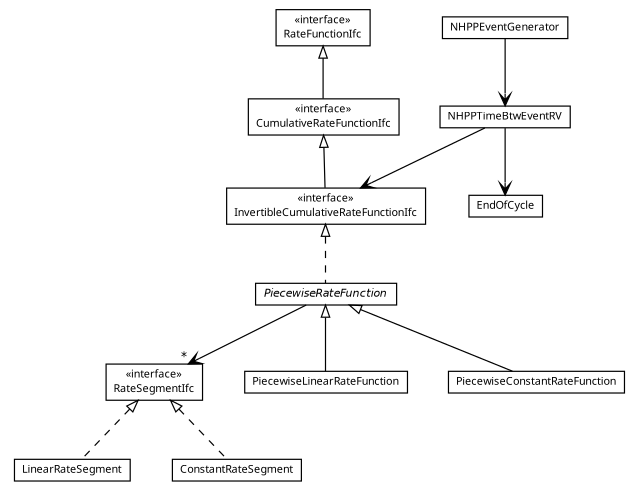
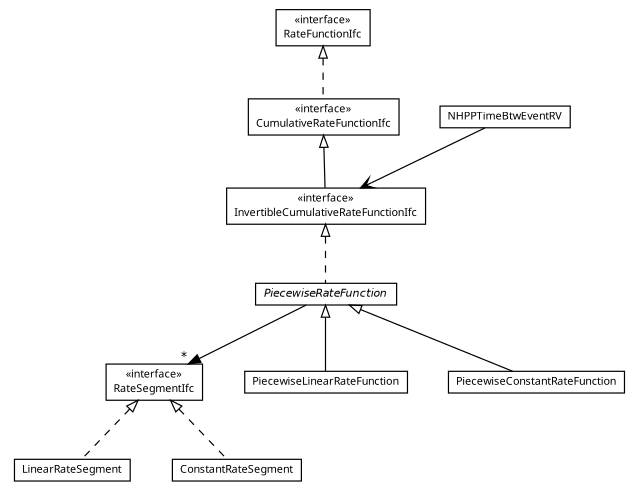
  digraph {
    fontname="Noto Sans"
    nodesep=0.25
    ranksep=0.5
    node [fontcolor=black fontname="Noto Sans" fontsize=9.0 shape=plaintext]
    edge [arrowtail=empty dir=back fontname="Noto Sans" fontsize=10 headport=p labelfontname=Helvetica labelfontsize=10 tailport=p]
    n1 [label=<<table title="jsl.modeling.elements.variable.nhpp.RateSegmentIfc" border="0" cellborder="1" cellspacing="0" cellpadding="2" port="p" href="./RateSegmentIfc.html"> 		<tr><td><table border="0" cellspacing="0" cellpadding="1"> <tr><td align="center" balign="center"> &#171;interface&#187; </td></tr> <tr><td align="center" balign="center"> RateSegmentIfc </td></tr> 		</table></td></tr> 		</table>>]
    n2 [label=<<table title="jsl.modeling.elements.variable.nhpp.LinearRateSegment" border="0" cellborder="1" cellspacing="0" cellpadding="2" port="p" href="./LinearRateSegment.html"> 		<tr><td><table border="0" cellspacing="0" cellpadding="1"> <tr><td align="center" balign="center"> LinearRateSegment </td></tr> 		</table></td></tr> 		</table>>]
    n3 [label=<<table title="jsl.modeling.elements.variable.nhpp.ConstantRateSegment" border="0" cellborder="1" cellspacing="0" cellpadding="2" port="p" href="./ConstantRateSegment.html"> 		<tr><td><table border="0" cellspacing="0" cellpadding="1"> <tr><td align="center" balign="center"> ConstantRateSegment </td></tr> 		</table></td></tr> 		</table>>]
    n4 [label=<<table title="jsl.modeling.elements.variable.nhpp.RateFunctionIfc" border="0" cellborder="1" cellspacing="0" cellpadding="2" port="p" href="./RateFunctionIfc.html"> 		<tr><td><table border="0" cellspacing="0" cellpadding="1"> <tr><td align="center" balign="center"> &#171;interface&#187; </td></tr> <tr><td align="center" balign="center"> RateFunctionIfc </td></tr> 		</table></td></tr> 		</table>>]
    n5 [label=<<table title="jsl.modeling.elements.variable.nhpp.CumulativeRateFunctionIfc" border="0" cellborder="1" cellspacing="0" cellpadding="2" port="p" href="./CumulativeRateFunctionIfc.html"> 		<tr><td><table border="0" cellspacing="0" cellpadding="1"> <tr><td align="center" balign="center"> &#171;interface&#187; </td></tr> <tr><td align="center" balign="center"> CumulativeRateFunctionIfc </td></tr> 		</table></td></tr> 		</table>>]
    n6 [label=<<table title="jsl.modeling.elements.variable.nhpp.InvertibleCumulativeRateFunctionIfc" border="0" cellborder="1" cellspacing="0" cellpadding="2" port="p" href="./InvertibleCumulativeRateFunctionIfc.html"> 		<tr><td><table border="0" cellspacing="0" cellpadding="1"> <tr><td align="center" balign="center"> &#171;interface&#187; </td></tr> <tr><td align="center" balign="center"> InvertibleCumulativeRateFunctionIfc </td></tr> 		</table></td></tr> 		</table>>]
    n7 [label=<<table title="jsl.modeling.elements.variable.nhpp.PiecewiseRateFunction" border="0" cellborder="1" cellspacing="0" cellpadding="2" port="p" href="./PiecewiseRateFunction.html"> 		<tr><td><table border="0" cellspacing="0" cellpadding="1"> <tr><td align="center" balign="center"><font face="Helvetica-Oblique"> PiecewiseRateFunction </font></td></tr> 		</table></td></tr> 		</table>>]
    n8 [label=<<table title="jsl.modeling.elements.variable.nhpp.PiecewiseLinearRateFunction" border="0" cellborder="1" cellspacing="0" cellpadding="2" port="p" href="./PiecewiseLinearRateFunction.html"> 		<tr><td><table border="0" cellspacing="0" cellpadding="1"> <tr><td align="center" balign="center"> PiecewiseLinearRateFunction </td></tr> 		</table></td></tr> 		</table>>]
    n9 [label=<<table title="jsl.modeling.elements.variable.nhpp.PiecewiseConstantRateFunction" border="0" cellborder="1" cellspacing="0" cellpadding="2" port="p" href="./PiecewiseConstantRateFunction.html"> 		<tr><td><table border="0" cellspacing="0" cellpadding="1"> <tr><td align="center" balign="center"> PiecewiseConstantRateFunction </td></tr> 		</table></td></tr> 		</table>>]
    n10 [label=<<table title="jsl.modeling.elements.variable.nhpp.NHPPTimeBtwEventRV" border="0" cellborder="1" cellspacing="0" cellpadding="2" port="p" href="./NHPPTimeBtwEventRV.html"> 		<tr><td><table border="0" cellspacing="0" cellpadding="1"> <tr><td align="center" balign="center"> NHPPTimeBtwEventRV </td></tr> 		</table></td></tr> 		</table>>]
-   n11 [label=<<table title="jsl.modeling.elements.variable.nhpp.NHPPTimeBtwEventRV.EndOfCycle" border="0" cellborder="1" cellspacing="0" cellpadding="2" port="p" href="./NHPPTimeBtwEventRV.EndOfCycle.html"> 		<tr><td><table border="0" cellspacing="0" cellpadding="1"> <tr><td align="center" balign="center"> EndOfCycle </td></tr> 		</table></td></tr> 		</table>>]
-   n12 [label=<<table title="jsl.modeling.elements.variable.nhpp.NHPPEventGenerator" border="0" cellborder="1" cellspacing="0" cellpadding="2" port="p" href="./NHPPEventGenerator.html"> 		<tr><td><table border="0" cellspacing="0" cellpadding="1"> <tr><td align="center" balign="center"> NHPPEventGenerator </td></tr> 		</table></td></tr> 		</table>>]
    n1 -> n2 [style=dashed]
    n1 -> n3 [style=dashed]
-   n4 -> n5 [style=solid]
+   n4 -> n5 [style=dashed]
    n5 -> n6 [style=solid]
    n6 -> n7 [style=dashed]
-   n7 -> n1 [arrowhead=open color=black fontcolor=black fontsize=10.0 headlabel="*" arrowtail="" dir=""]
+   n7 -> n1 [arrowhead=normal color=black fontcolor=black fontsize=10.0 headlabel="*" arrowtail="" dir=""]
    n7 -> n8
    n7 -> n9
    n10 -> n6 [arrowhead=open color=black fontcolor=black fontsize=10.0 arrowtail="" dir=""]
-   n10 -> n11 [arrowhead=open color=black fontcolor=black fontsize=10.0 arrowtail="" dir=""]
-   n12 -> n10 [arrowhead=open color=black fontcolor=black fontsize=10.0 arrowtail="" dir=""]
  }
